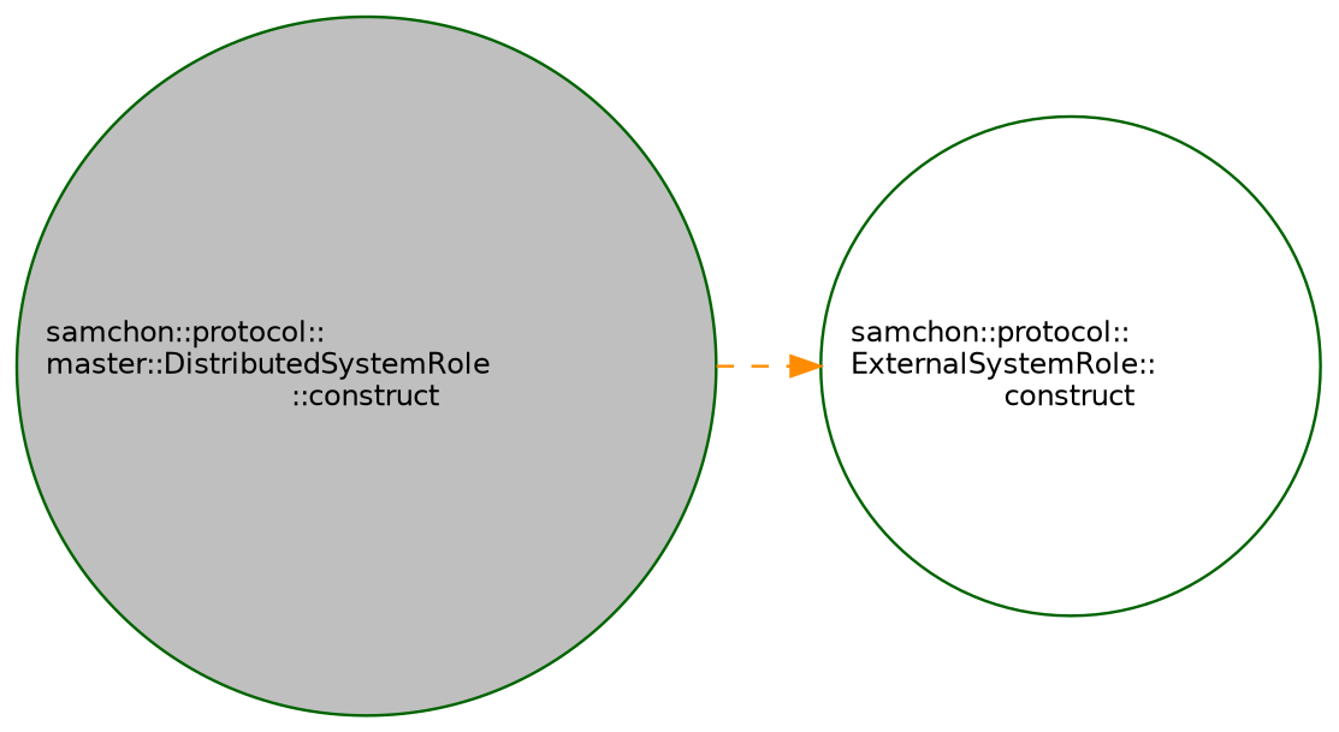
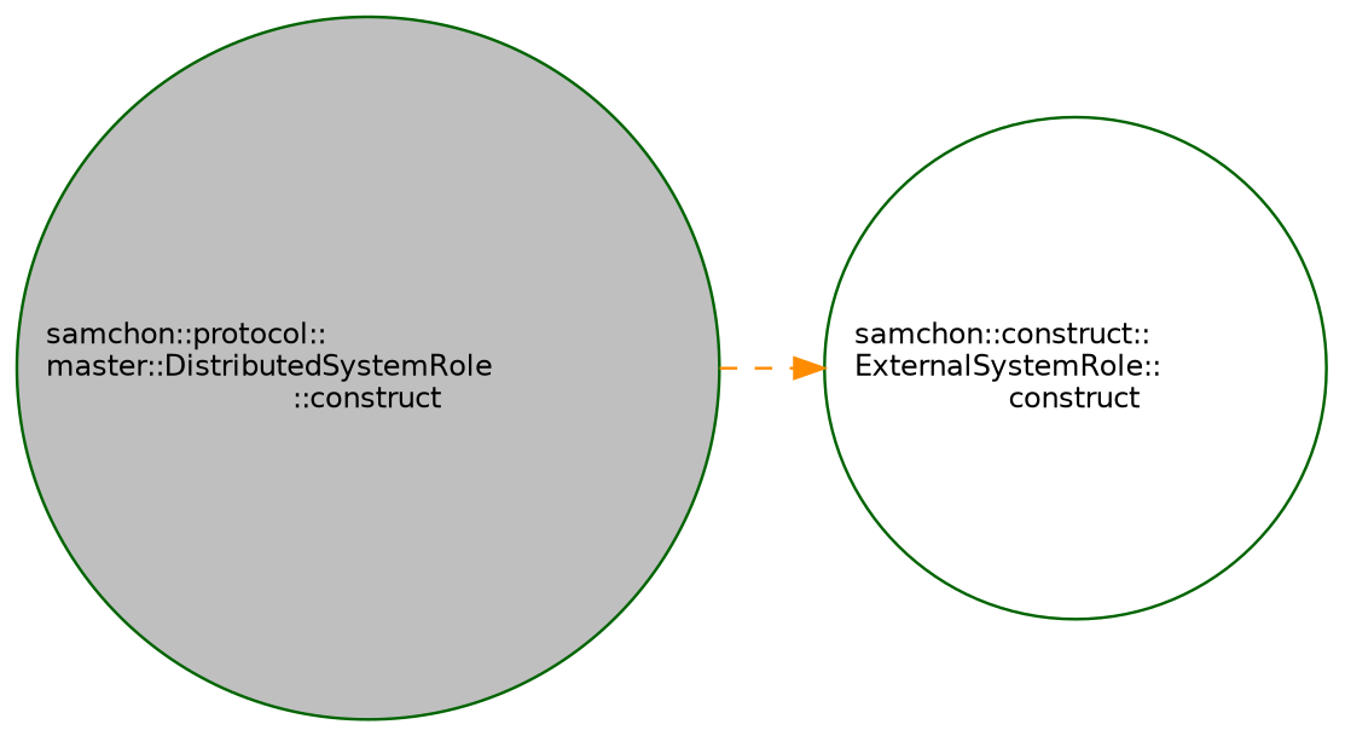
  digraph {
    rankdir=LR
    node [color=darkgreen fontname=Helvetica fontsize=10 shape=circle style=filled]
    n1 [fillcolor=grey75 fontcolor=black height=0.2 label="samchon::protocol::\lmaster::DistributedSystemRole\l::construct" width=0.4]
-   n2 [fillcolor=white height=0.2 label="samchon::protocol::\lExternalSystemRole::\lconstruct" width=0.4]
+   n2 [fillcolor=white height=0.2 label="samchon::construct::\lExternalSystemRole::\lconstruct" width=0.4]
    n1 -> n2 [color=darkorange fontname=Helvetica fontsize=10 labelfontname=Helvetica labelfontsize=10 style=dashed]
  }
